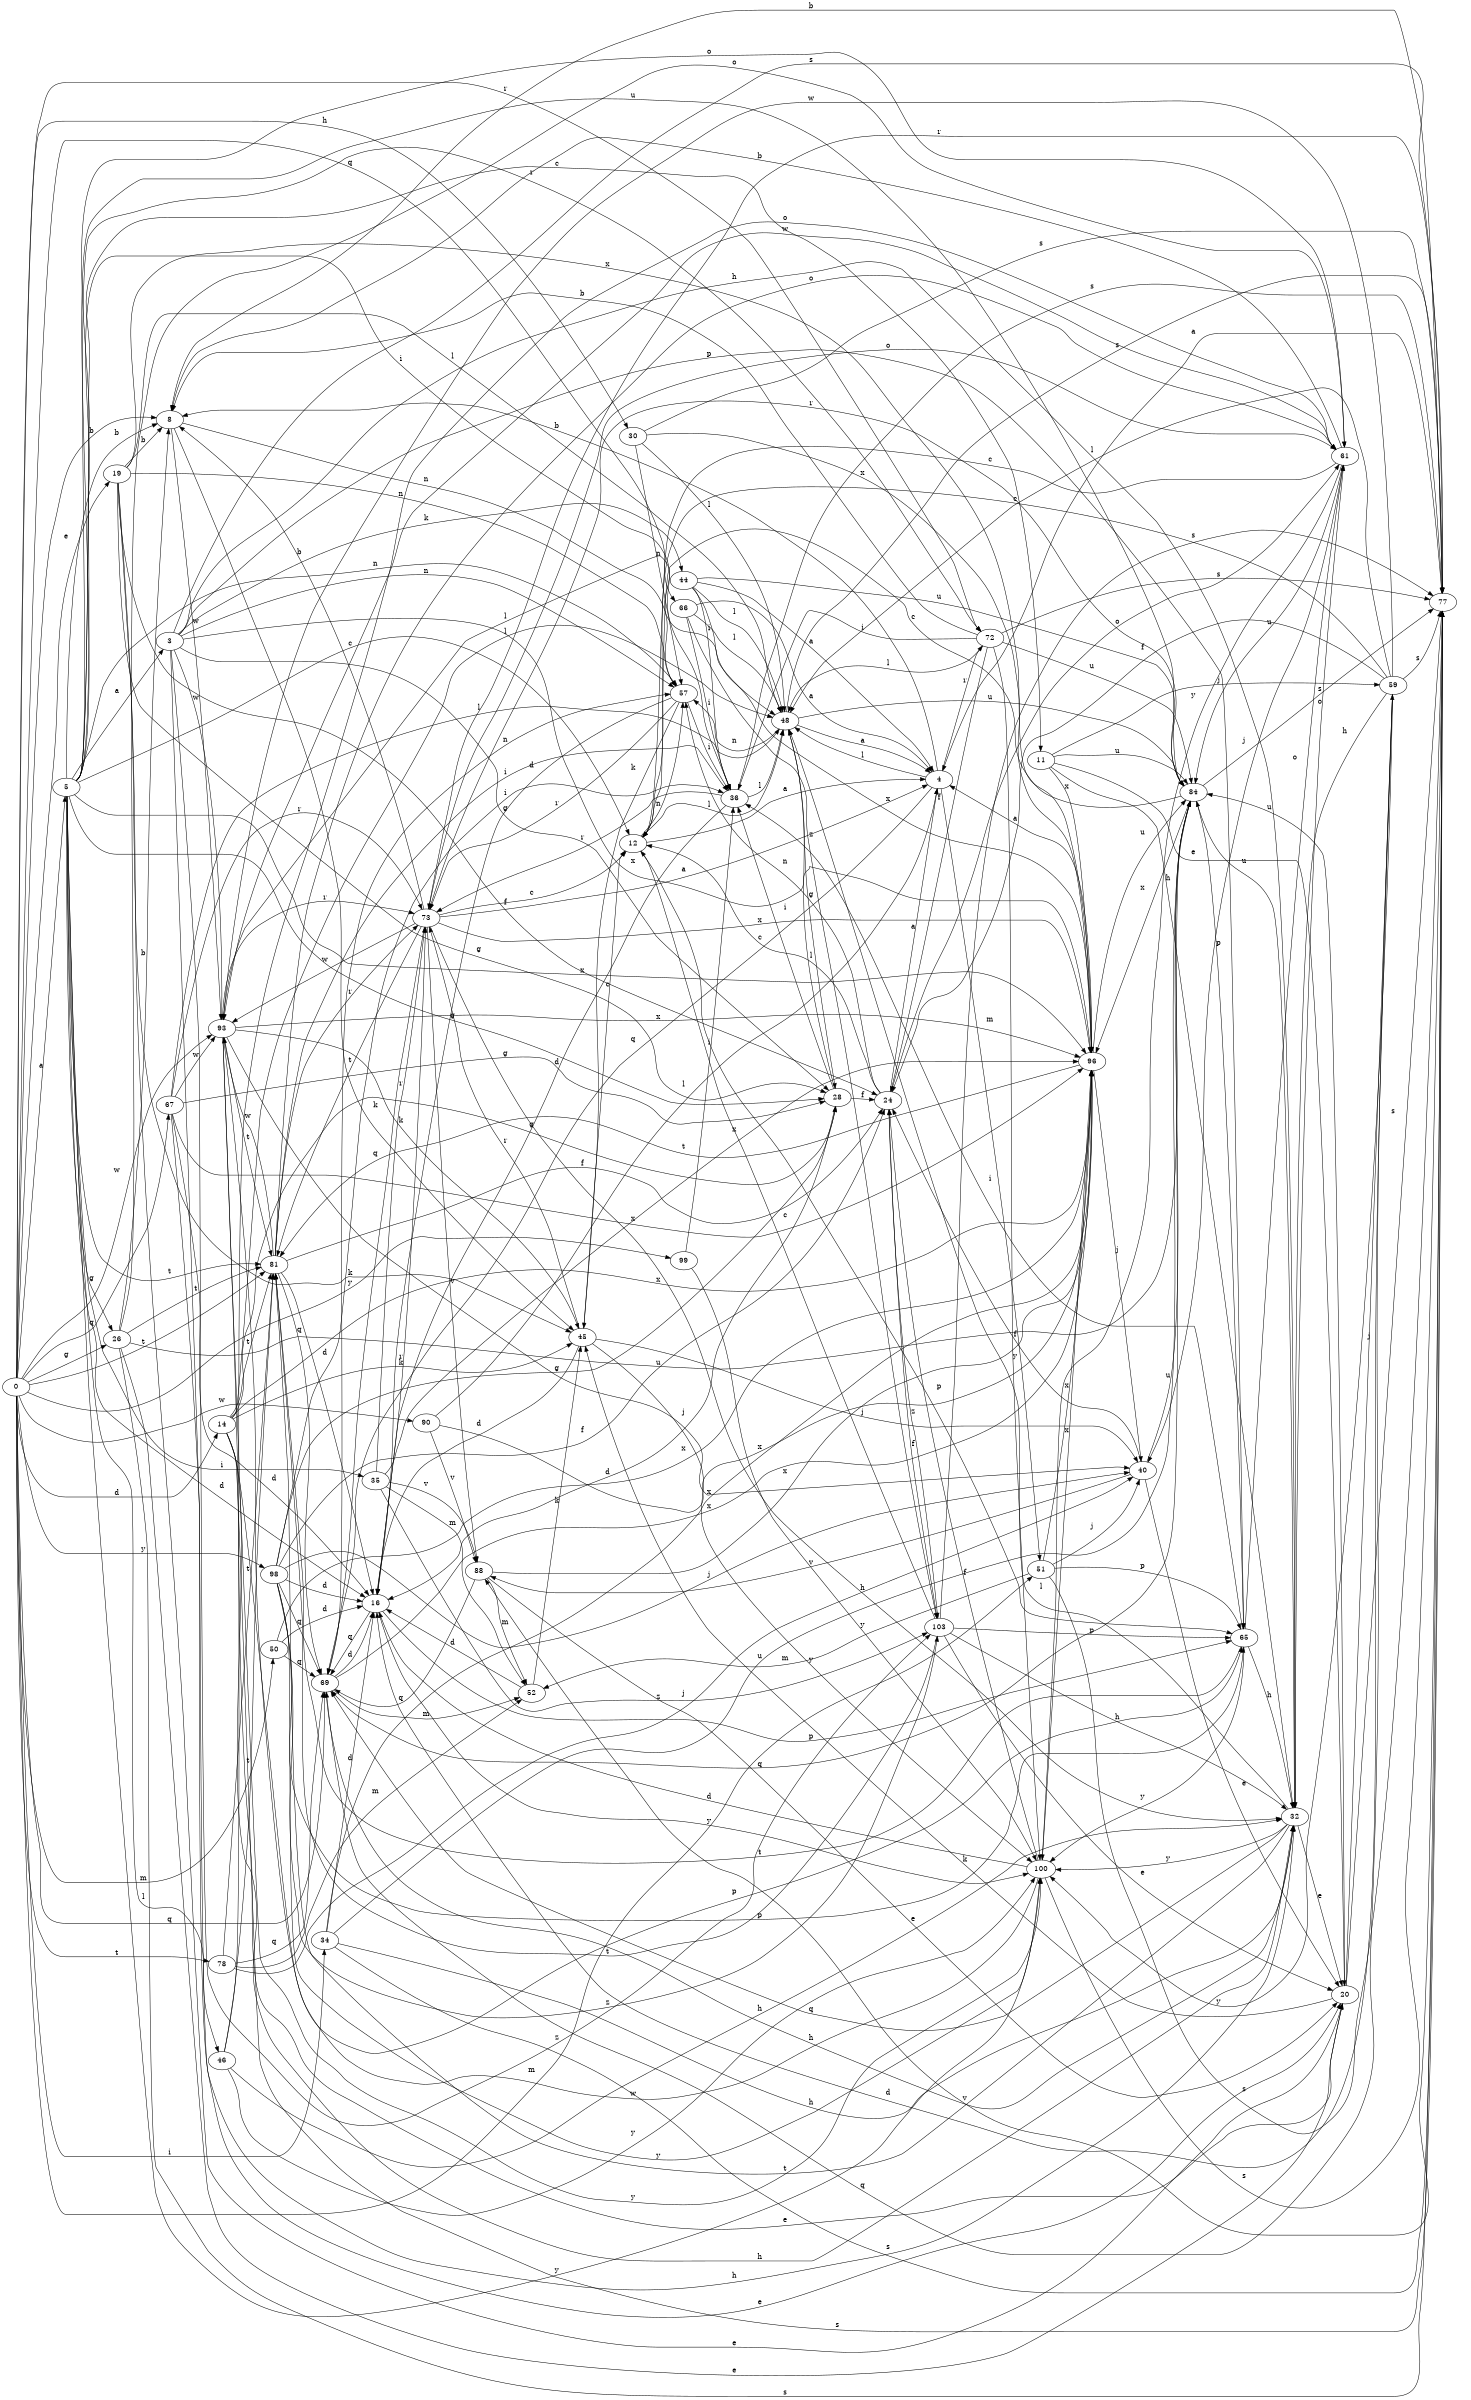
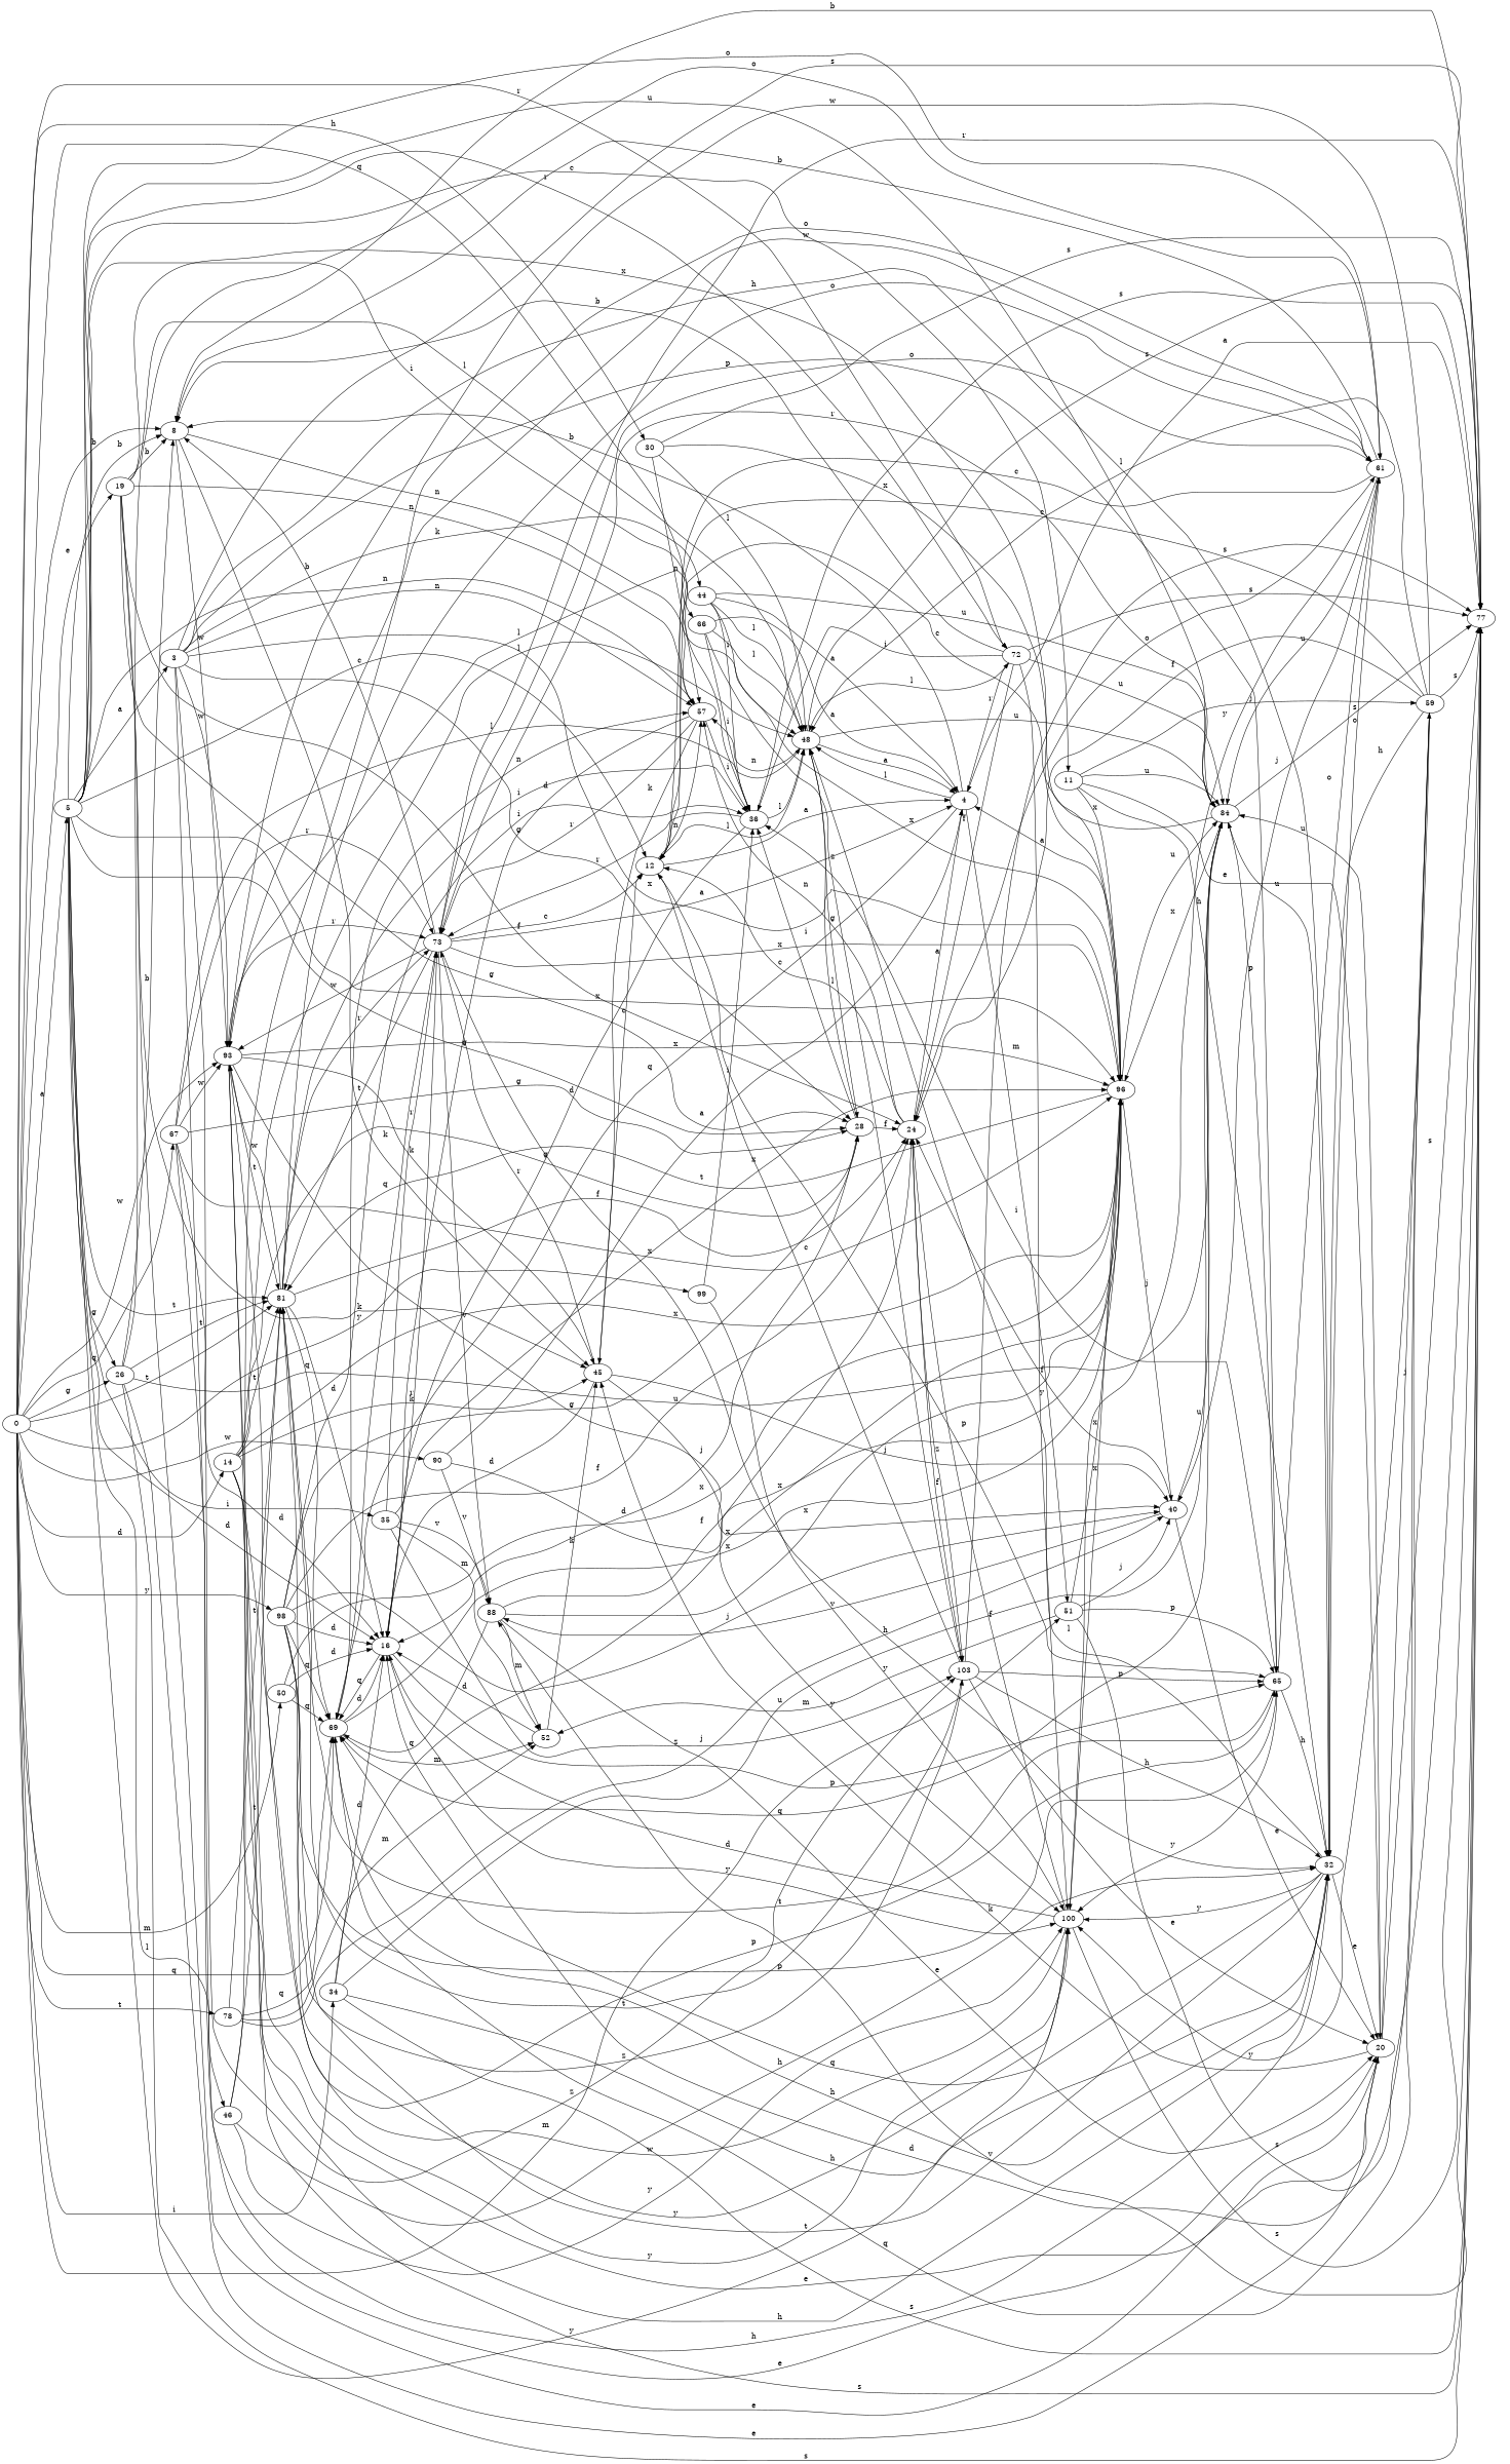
  strict digraph {
    rankdir=LR
    n1 [label=5]
    0
    8
    14
    19
    26
    30
    34
    50
    51
    66
    67
    69
    72
    78
    81
    90
    93
    98
    99
    3
    11
    12
    16
    28
    35
    36
    46
    57
    61
    84
    96
    100
    45
    32
    65
    77
    48
    20
    24
    52
    40
    103
    4
    73
    88
    44
    n48 [label=59]
    n1 -> 8 [label=b]
    n1 -> 26 [label=g]
    n1 -> 72 [label=r]
    n1 -> 81 [label=t]
    n1 -> 3 [label=a]
    n1 -> 11 [label=c]
    n1 -> 12 [label=c]
    n1 -> 16 [label=d]
    n1 -> 28 [label=g]
    n1 -> 35 [label=i]
    n1 -> 36 [label=i]
    n1 -> 46 [label=l]
    n1 -> 57 [label=n]
    n1 -> 61 [label=o]
    n1 -> 84 [label=u]
    n1 -> 96 [label=x]
    n1 -> 100 [label=y]
    0 -> n1 [label=a]
    0 -> 8 [label=b]
    0 -> 14 [label=d]
    0 -> 19 [label=e]
    0 -> 26 [label=g]
    0 -> 30 [label=h]
    0 -> 34 [label=i]
    0 -> 50 [label=m]
    0 -> 51 [label=m]
    0 -> 66 [label=q]
    0 -> 67 [label=q]
    0 -> 69 [label=q]
    0 -> 72 [label=r]
    0 -> 78 [label=t]
    0 -> 81 [label=t]
    0 -> 90 [label=w]
    0 -> 93 [label=w]
    0 -> 98 [label=y]
    0 -> 99 [label=y]
    8 -> 93 [label=w]
    8 -> 57 [label=n]
    8 -> 45 [label=k]
    14 -> 81 [label=t]
    14 -> 28 [label=g]
    14 -> 96 [label=x]
    14 -> 45 [label=k]
    14 -> 32 [label=h]
    14 -> 65 [label=p]
    14 -> 77 [label=s]
    14 -> 48 [label=l]
    19 -> 8 [label=b]
    19 -> 28 [label=g]
    19 -> 57 [label=n]
    19 -> 96 [label=x]
    19 -> 45 [label=k]
    19 -> 48 [label=l]
    19 -> 20 [label=e]
    19 -> 24 [label=f]
    26 -> 8 [label=b]
    26 -> 81 [label=t]
    26 -> 61 [label=o]
    26 -> 84 [label=u]
    26 -> 77 [label=s]
    26 -> 20 [label=e]
    30 -> 57 [label=n]
    30 -> 96 [label=x]
    30 -> 77 [label=s]
    30 -> 48 [label=l]
    34 -> 16 [label=d]
    34 -> 84 [label=u]
    34 -> 96 [label=x]
    34 -> 32 [label=h]
    34 -> 77 [label=s]
    50 -> 69 [label=q]
    50 -> 16 [label=d]
    50 -> 96 [label=x]
    51 -> 96 [label=x]
    51 -> 65 [label=p]
    51 -> 77 [label=s]
    51 -> 52 [label=m]
    51 -> 40 [label=j]
    66 -> 36 [label=i]
    66 -> 48 [label=l]
    66 -> 103 [label=z]
    66 -> 4 [label=a]
    67 -> 93 [label=w]
    67 -> 16 [label=d]
    67 -> 28 [label=g]
    67 -> 96 [label=x]
    67 -> 32 [label=h]
    67 -> 48 [label=l]
    67 -> 73 [label=r]
    69 -> 16 [label=d]
    69 -> 57 [label=n]
    69 -> 96 [label=x]
    69 -> 32 [label=h]
    69 -> 52 [label=m]
    72 -> 8 [label=b]
    72 -> 36 [label=i]
    72 -> 84 [label=u]
    72 -> 100 [label=y]
    72 -> 77 [label=s]
    72 -> 48 [label=l]
    72 -> 24 [label=f]
    78 -> 69 [label=q]
    78 -> 81 [label=t]
    78 -> 52 [label=m]
    78 -> 40 [label=j]
    81 -> 69 [label=q]
    81 -> 93 [label=w]
    81 -> 16 [label=d]
    81 -> 36 [label=i]
    81 -> 61 [label=o]
    81 -> 24 [label=f]
    81 -> 73 [label=r]
    90 -> 96 [label=x]
-   90 -> 4 [label=l]
+   90 -> 4 [label=a]
    90 -> 88 [label=v]
    93 -> 81 [label=t]
    93 -> 96 [label=x]
    93 -> 100 [label=y]
    93 -> 45 [label=k]
    93 -> 48 [label=l]
    93 -> 20 [label=e]
    93 -> 40 [label=j]
    93 -> 73 [label=r]
    98 -> 69 [label=q]
    98 -> 16 [label=d]
    98 -> 28 [label=g]
    98 -> 36 [label=i]
    98 -> 100 [label=y]
    98 -> 65 [label=p]
    98 -> 24 [label=f]
    98 -> 40 [label=j]
    98 -> 103 [label=z]
    99 -> 36 [label=i]
    99 -> 100 [label=y]
    3 -> 93 [label=w]
    3 -> 28 [label=g]
    3 -> 57 [label=n]
    3 -> 96 [label=x]
    3 -> 32 [label=h]
    3 -> 65 [label=p]
    3 -> 77 [label=s]
    3 -> 20 [label=e]
    3 -> 103 [label=z]
    3 -> 44 [label=k]
    11 -> 84 [label=u]
    11 -> 96 [label=x]
    11 -> 32 [label=h]
    11 -> 20 [label=e]
    11 -> n48 [label=j]
    12 -> 57 [label=n]
    12 -> 65 [label=p]
    12 -> 48 [label=l]
    12 -> 4 [label=a]
    16 -> 69 [label=q]
    16 -> 100 [label=y]
    16 -> 65 [label=p]
    16 -> 73 [label=r]
    28 -> 16 [label=d]
    28 -> 36 [label=i]
    28 -> 48 [label=l]
    28 -> 24 [label=f]
    35 -> 96 [label=x]
    35 -> 52 [label=m]
    35 -> 103 [label=z]
    35 -> 73 [label=r]
    35 -> 88 [label=v]
    36 -> 16 [label=d]
    36 -> 77 [label=s]
    36 -> 48 [label=l]
    36 -> 73 [label=r]
    46 -> 81 [label=t]
    46 -> 61 [label=o]
    46 -> 100 [label=y]
    46 -> 32 [label=h]
    57 -> 16 [label=d]
    57 -> 36 [label=i]
    57 -> 45 [label=k]
    57 -> 73 [label=r]
    61 -> 8 [label=b]
    61 -> 93 [label=w]
    61 -> 12 [label=c]
    61 -> 84 [label=u]
    61 -> 100 [label=y]
    61 -> 40 [label=j]
    84 -> 69 [label=q]
    84 -> 12 [label=c]
    84 -> 96 [label=x]
    84 -> 65 [label=p]
    84 -> 77 [label=s]
    84 -> 73 [label=r]
    96 -> 81 [label=t]
    96 -> 84 [label=u]
    96 -> 40 [label=j]
    96 -> 4 [label=a]
    100 -> 93 [label=w]
    100 -> 16 [label=d]
    100 -> 96 [label=x]
    100 -> 77 [label=s]
    100 -> 24 [label=f]
    45 -> 12 [label=c]
    45 -> 16 [label=d]
    45 -> 100 [label=y]
    45 -> 40 [label=j]
    45 -> 73 [label=r]
    32 -> 69 [label=q]
    32 -> 81 [label=t]
    32 -> 61 [label=o]
    32 -> 84 [label=u]
    32 -> 100 [label=y]
    32 -> 48 [label=l]
    32 -> 20 [label=e]
    65 -> 81 [label=t]
    65 -> 36 [label=i]
    65 -> 61 [label=o]
    65 -> 100 [label=y]
    65 -> 32 [label=h]
    77 -> 8 [label=b]
    77 -> 4 [label=a]
    77 -> 73 [label=r]
    77 -> 88 [label=v]
    48 -> 28 [label=g]
    48 -> 57 [label=n]
    48 -> 84 [label=u]
    48 -> 77 [label=s]
    48 -> 4 [label=a]
    20 -> 84 [label=u]
    20 -> 45 [label=k]
    20 -> 77 [label=s]
    20 -> n48 [label=j]
    24 -> 12 [label=c]
    24 -> 57 [label=n]
    24 -> 61 [label=o]
    24 -> 103 [label=z]
    24 -> 4 [label=a]
    52 -> 16 [label=d]
    52 -> 45 [label=k]
    40 -> 84 [label=u]
    40 -> 20 [label=e]
    40 -> 24 [label=f]
    40 -> 88 [label=v]
    103 -> 81 [label=t]
    103 -> 12 [label=c]
    103 -> 32 [label=h]
    103 -> 65 [label=p]
    103 -> 77 [label=s]
    103 -> 20 [label=e]
    103 -> 24 [label=f]
    4 -> 8 [label=b]
    4 -> 51 [label=m]
    4 -> 69 [label=q]
    4 -> 72 [label=r]
    4 -> 48 [label=l]
    73 -> 8 [label=b]
    73 -> 69 [label=q]
    73 -> 81 [label=t]
    73 -> 93 [label=w]
    73 -> 12 [label=c]
    73 -> 61 [label=o]
    73 -> 96 [label=x]
    73 -> 32 [label=h]
    73 -> 4 [label=a]
    73 -> 88 [label=v]
    88 -> 69 [label=q]
    88 -> 96 [label=x]
    88 -> 20 [label=e]
+   88 -> 24 [label=f]
    88 -> 52 [label=m]
    44 -> 36 [label=i]
    44 -> 84 [label=u]
    44 -> 96 [label=x]
    44 -> 48 [label=l]
    44 -> 4 [label=a]
    n48 -> 69 [label=q]
    n48 -> 93 [label=w]
    n48 -> 12 [label=c]
    n48 -> 16 [label=d]
    n48 -> 100 [label=y]
    n48 -> 32 [label=h]
    n48 -> 77 [label=s]
    n48 -> 48 [label=l]
    n48 -> 24 [label=f]
  }
